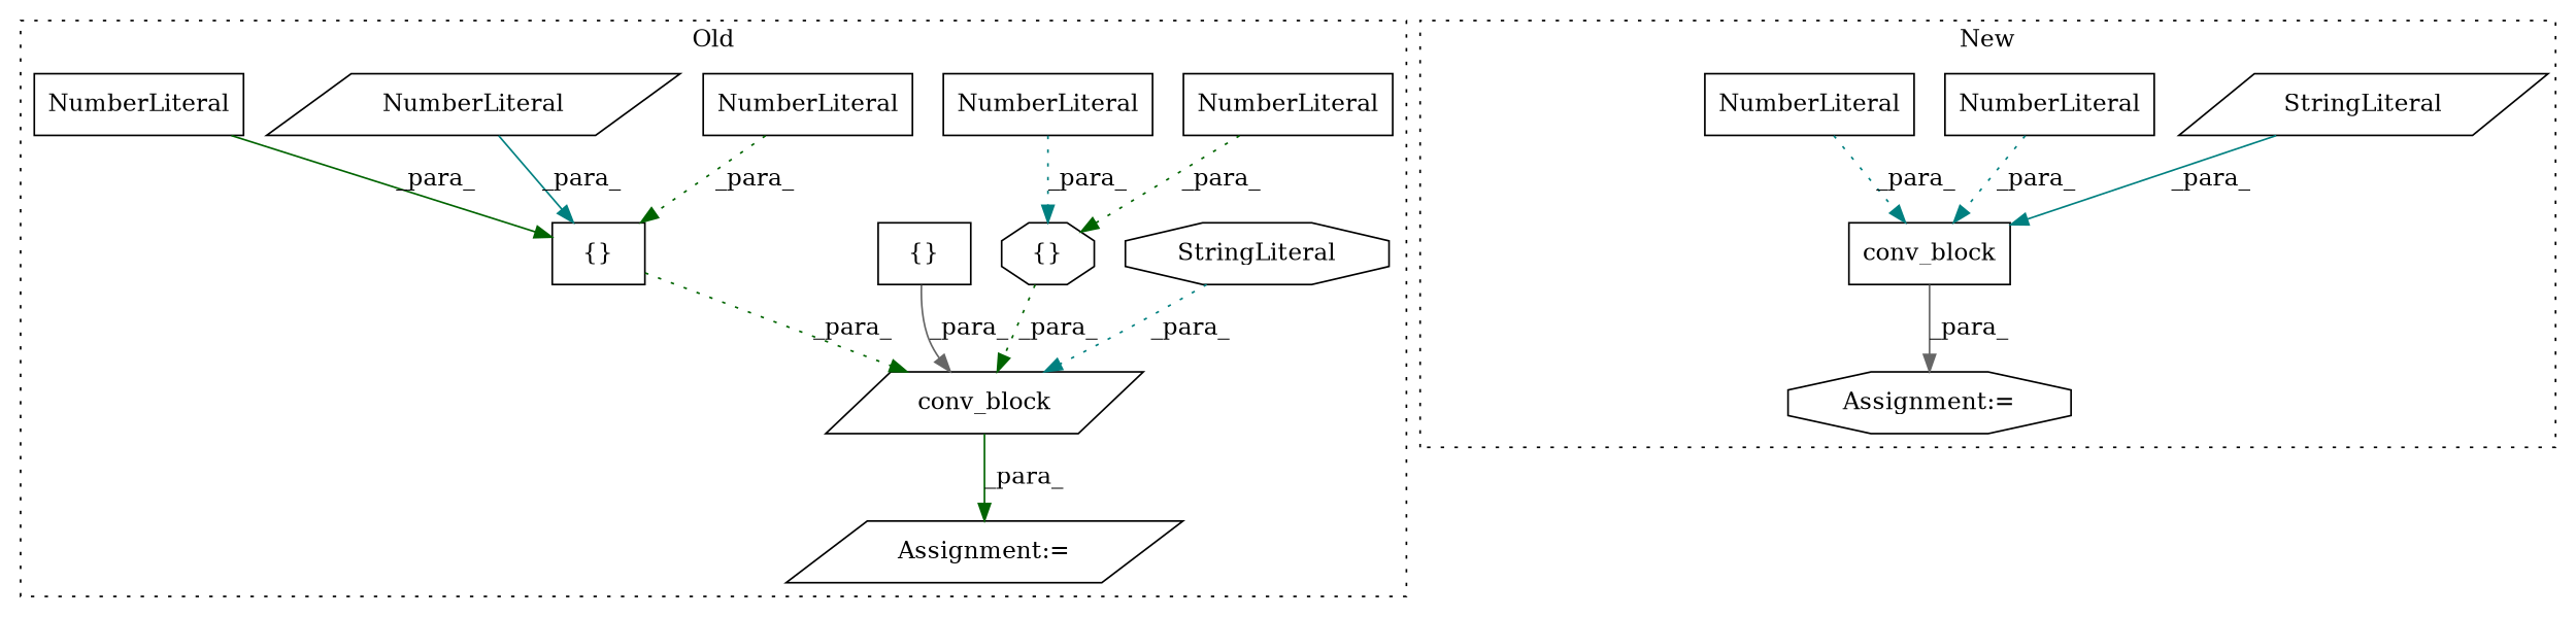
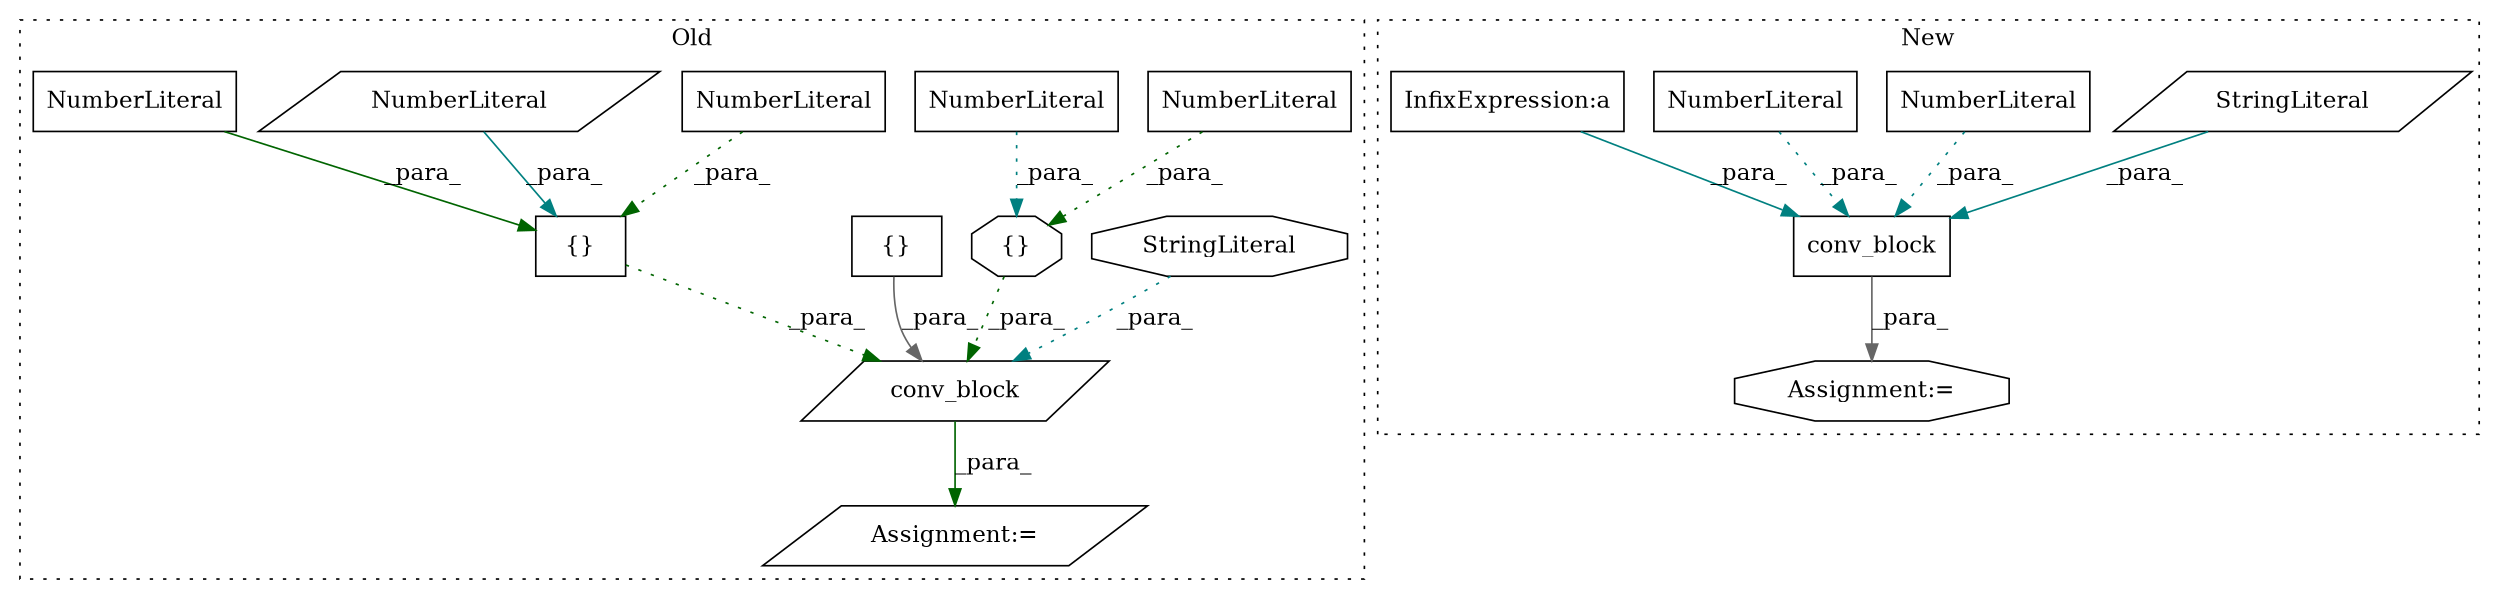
  digraph {
    node [a=34 l=1 shape=box]
    edge [color=teal style=dotted]
    n1 [a=32 l="11,1" label=conv_block s="4367,4462" shape=parallelogram]
    n2 [a=45 l=12 label=StringLiteral s=4385 shape=octagon]
    n3 [a=7 label="Assignment:=" s=4366 shape=parallelogram]
    n4 [a=4 l="1,1" label="{}" s="4442,4454" shape=octagon]
    n5 [label=NumberLiteral s=4443]
    n6 [a=4 l="1,1" label="{}" s="4420,4426"]
    n7 [label=NumberLiteral s=4453]
    n8 [label=NumberLiteral s=4423]
    n9 [a=4 l="1,1" label="{}" s="4326,4358"]
    n10 [label=NumberLiteral s=4421 shape=parallelogram]
    n11 [label=NumberLiteral s=4425]
    n12 [a=32 l="11,1" label=conv_block s="4252,4314"]
    n13 [a=7 label="Assignment:=" s=4322 shape=octagon]
    n14 [a=45 l=5 label=StringLiteral s=4270 shape=parallelogram]
    n15 [label=NumberLiteral s=4306]
    n16 [label=NumberLiteral s=4288]
+   n17 [a=27 l=3 label="InfixExpression:a" s=4298]
    subgraph cluster_1 {
      label=Old
      style=dotted
      n1
      n2
      n3
      n4
      n5
      n6
      n7
      n8
      n9
      n10
      n11
    }
    subgraph cluster_2 {
      label=New
      style=dotted
      n12
      n13
      n14
      n15
      n16
+     n17
    }
    n1 -> n3 [label=_para_ color=darkgreen style=solid]
    n2 -> n1 [label=_para_]
    n4 -> n1 [label=_para_ color=darkgreen]
    n5 -> n4 [label=_para_ color=darkgreen]
    n6 -> n1 [label=_para_ color=darkgreen]
    n7 -> n4 [label=_para_]
    n8 -> n6 [label=_para_ color=darkgreen]
    n9 -> n1 [label=_para_ color=gray40 style=solid]
    n10 -> n6 [label=_para_ style=solid]
    n11 -> n6 [label=_para_ color=darkgreen style=solid]
    n12 -> n13 [label=_para_ color=gray40 style=solid]
    n14 -> n12 [label=_para_ style=solid]
    n15 -> n12 [label=_para_]
    n16 -> n12 [label=_para_]
+   n17 -> n12 [label=_para_ style=solid]
  }
